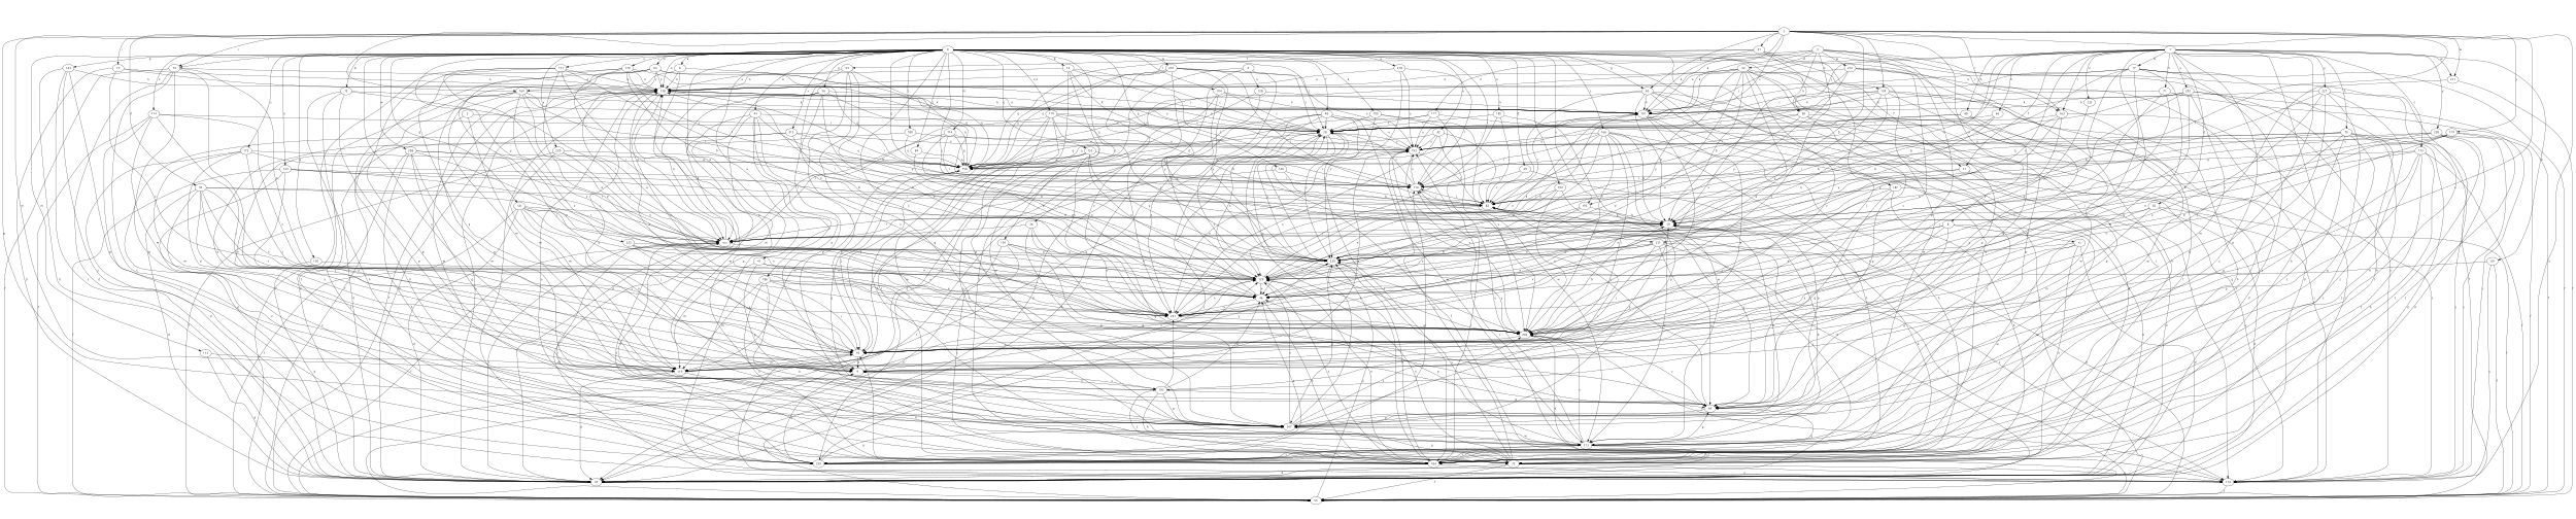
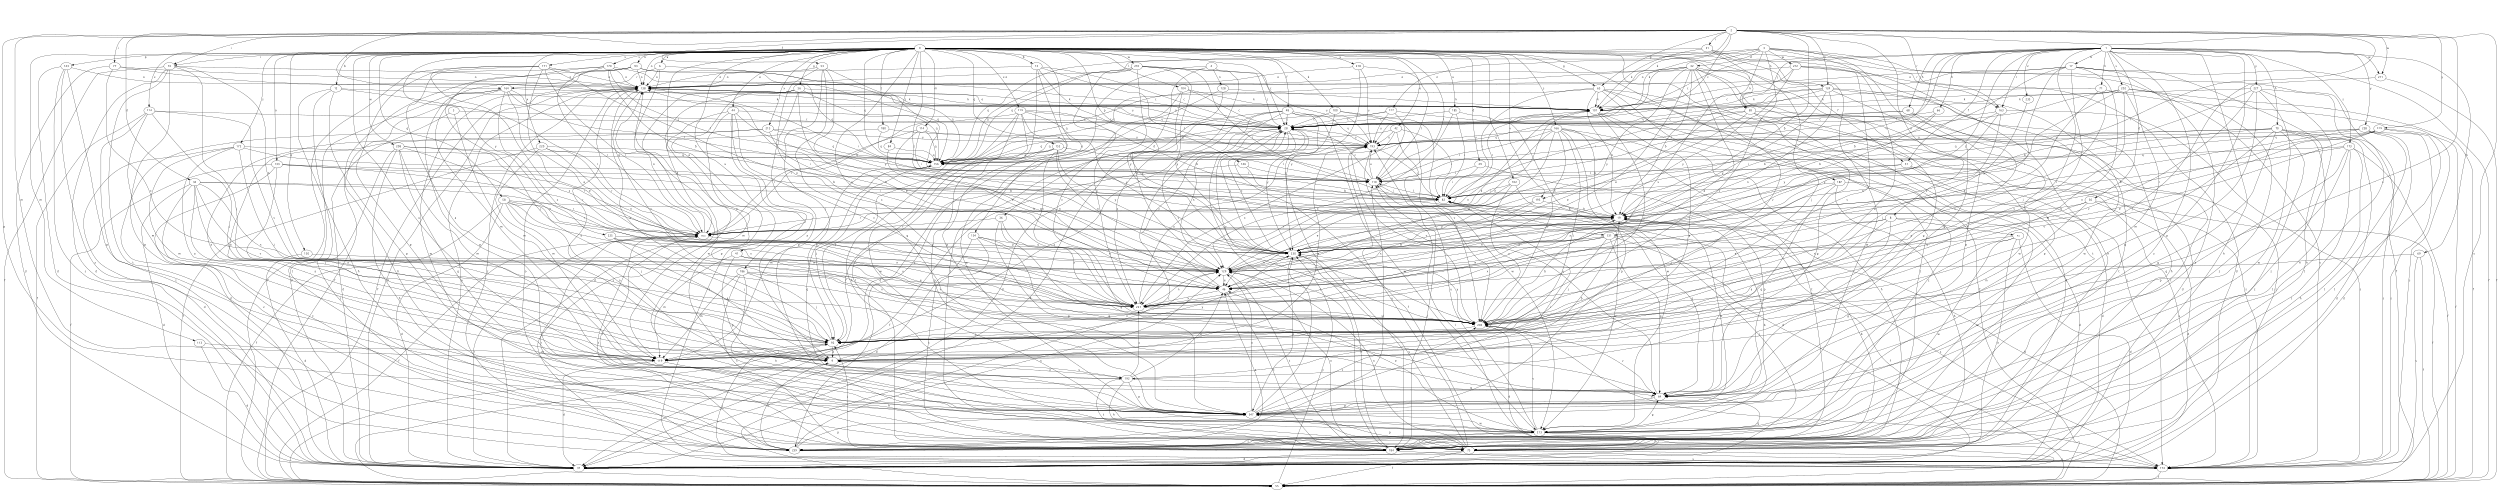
  strict digraph {
    fontname=Ubuntu
    node [fontname=Ubuntu]
    edge [fontname=Ubuntu]
    0
    6
    12
    13
    28
    29
    41
    42
    44
    48
    51
    56
    58
    63
    74
    84
    88
    93
    100
    102
    104
    110
    113
    114
    124
    133
    134
    138
    143
    146
    150
    152
    156
    163
    166
    170
    171
    172
    180
    184
    185
    186
    187
    192
    195
    208
    210
    214
    215
    218
    219
    220
    221
    225
    231
    164
    213
    73
    n59 [label=347]
    101
    165
    55
    230
    203
    129
    193
    82
    119
    64
    174
    9
    46
    37
    92
    19
    239
    1
    17
    30
    66
    68
    69
    70
    71
    173
    202
    211
    227
    228
    233
    2
    8
    34
    53
    77
    81
    229
    45
    3
    n100 [label=32]
    127
    212
    4
    36
    128
    5
    0 -> 6 [label=a]
    0 -> 12 [label=b]
    0 -> 13 [label=b]
    0 -> 28 [label=c]
    0 -> 29 [label=d]
    0 -> 41 [label=e]
    0 -> 42 [label=e]
    0 -> 44 [label=e]
    0 -> 48 [label=f]
    0 -> 51 [label=f]
    0 -> 56 [label=g]
    0 -> 58 [label=g]
    0 -> 63 [label=g]
    0 -> 74 [label=i]
    0 -> 84 [label=j]
    0 -> 88 [label=j]
    0 -> 93 [label=k]
    0 -> 100 [label=k]
    0 -> 102 [label=l]
    0 -> 104 [label=l]
    0 -> 110 [label=l]
    0 -> 113 [label=m]
    0 -> 114 [label=m]
    0 -> 124 [label=n]
    0 -> 133 [label=o]
    0 -> 134 [label=o]
    0 -> 138 [label=o]
    0 -> 143 [label=p]
    0 -> 146 [label=p]
    0 -> 150 [label=q]
    0 -> 152 [label=q]
    0 -> 156 [label=q]
    0 -> 163 [label=r]
    0 -> 166 [label=s]
    0 -> 170 [label=s]
    0 -> 171 [label=s]
    0 -> 172 [label=s]
    0 -> 180 [label=t]
    0 -> 184 [label=t]
    0 -> 185 [label=u]
    0 -> 186 [label=u]
    0 -> 187 [label=u]
    0 -> 192 [label=u]
    0 -> 195 [label=v]
    0 -> 208 [label=w]
    0 -> 210 [label=w]
    0 -> 214 [label=x]
    0 -> 215 [label=x]
    0 -> 218 [label=x]
    0 -> 219 [label=x]
    0 -> 220 [label=x]
    0 -> 221 [label=x]
    0 -> 225 [label=y]
    0 -> 231 [label=z]
    6 -> 138 [label=o]
    6 -> 156 [label=q]
    6 -> 164 [label=r]
    6 -> 213 [label=w]
    12 -> 184 [label=t]
    12 -> 73 [label=h]
    12 -> n59 [label=p]
    12 -> 101 [label=k]
    12 -> 165 [label=r]
    13 -> 28 [label=c]
    13 -> 110 [label=l]
    13 -> 138 [label=o]
    13 -> n59 [label=p]
    13 -> 55 [label=f]
    13 -> 230 [label=y]
    28 -> 138 [label=o]
    28 -> 156 [label=q]
    28 -> 55 [label=f]
    28 -> 230 [label=y]
    28 -> 203 [label=v]
    28 -> 129 [label=n]
    28 -> 193 [label=u]
    29 -> 110 [label=l]
    29 -> n59 [label=p]
    29 -> 82 [label=i]
    41 -> 203 [label=v]
    41 -> 129 [label=n]
    41 -> 119 [label=m]
    41 -> 64 [label=g]
    42 -> 156 [label=q]
    42 -> 221 [label=x]
    42 -> 203 [label=v]
    42 -> 193 [label=u]
    42 -> 82 [label=i]
    44 -> 28 [label=c]
    44 -> 165 [label=r]
    44 -> 203 [label=v]
    44 -> 119 [label=m]
    44 -> 174 [label=s]
    44 -> 9 [label=a]
    44 -> 46 [label=e]
    48 -> 28 [label=c]
    48 -> 184 [label=t]
    48 -> 221 [label=x]
    48 -> 213 [label=w]
    48 -> 55 [label=f]
    48 -> 203 [label=v]
    48 -> 193 [label=u]
    48 -> 37 [label=d]
    51 -> 110 [label=l]
    51 -> 221 [label=x]
    51 -> 174 [label=s]
    51 -> 37 [label=d]
    56 -> 156 [label=q]
    56 -> 221 [label=x]
    56 -> n59 [label=p]
    56 -> 101 [label=k]
    56 -> 174 [label=s]
    56 -> 46 [label=e]
    56 -> 37 [label=d]
    58 -> 221 [label=x]
    58 -> 165 [label=r]
    58 -> 55 [label=f]
    58 -> 9 [label=a]
    58 -> 46 [label=e]
    58 -> 37 [label=d]
    58 -> 92 [label=j]
    58 -> 19 [label=b]
    63 -> 156 [label=q]
    63 -> 184 [label=t]
    63 -> 101 [label=k]
    63 -> 55 [label=f]
    63 -> 82 [label=i]
    63 -> 174 [label=s]
    63 -> 37 [label=d]
    63 -> 19 [label=b]
    74 -> 138 [label=o]
    74 -> 184 [label=t]
    74 -> n59 [label=p]
    74 -> 55 [label=f]
    74 -> 129 [label=n]
    74 -> 37 [label=d]
    74 -> 92 [label=j]
    84 -> 156 [label=q]
    84 -> 129 [label=n]
    88 -> 28 [label=c]
    88 -> 129 [label=n]
    88 -> 64 [label=g]
    88 -> 174 [label=s]
    88 -> 46 [label=e]
    88 -> 37 [label=d]
    93 -> 28 [label=c]
    93 -> 138 [label=o]
    93 -> 156 [label=q]
    93 -> 213 [label=w]
    93 -> n59 [label=p]
    93 -> 55 [label=f]
-   93 -> 46 [label=e]
    100 -> 28 [label=c]
    100 -> 213 [label=w]
    100 -> 230 [label=y]
    100 -> 203 [label=v]
    102 -> 203 [label=v]
    102 -> 82 [label=i]
    102 -> 46 [label=e]
    102 -> 37 [label=d]
    104 -> 28 [label=c]
    104 -> 213 [label=w]
    104 -> 101 [label=k]
    104 -> 230 [label=y]
    110 -> 28 [label=c]
    110 -> 193 [label=u]
    110 -> 82 [label=i]
    113 -> 119 [label=m]
    113 -> 37 [label=d]
    114 -> 156 [label=q]
    114 -> 165 [label=r]
    114 -> 193 [label=u]
    114 -> 82 [label=i]
    114 -> 46 [label=e]
    124 -> 184 [label=t]
    124 -> 73 [label=h]
    124 -> n59 [label=p]
    124 -> 101 [label=k]
    124 -> 230 [label=y]
    124 -> 129 [label=n]
    124 -> 193 [label=u]
    124 -> 82 [label=i]
    133 -> 110 [label=l]
    133 -> 165 [label=r]
    133 -> 55 [label=f]
    133 -> 9 [label=a]
    133 -> 19 [label=b]
    133 -> 239 [label=z]
    134 -> 184 [label=t]
    134 -> 230 [label=y]
    134 -> 129 [label=n]
    134 -> 64 [label=g]
    134 -> 37 [label=d]
    138 -> 101 [label=k]
    138 -> 55 [label=f]
    138 -> 203 [label=v]
    138 -> 82 [label=i]
    138 -> 37 [label=d]
    138 -> 239 [label=z]
    143 -> 138 [label=o]
    143 -> n59 [label=p]
    143 -> 174 [label=s]
    143 -> 37 [label=d]
    143 -> 239 [label=z]
    146 -> 110 [label=l]
    146 -> 55 [label=f]
    146 -> 19 [label=b]
    150 -> 129 [label=n]
    150 -> 37 [label=d]
    152 -> 110 [label=l]
    152 -> 156 [label=q]
    152 -> n59 [label=p]
    152 -> 230 [label=y]
    152 -> 129 [label=n]
    152 -> 92 [label=j]
    156 -> 110 [label=l]
    156 -> 119 [label=m]
    156 -> 92 [label=j]
    163 -> 28 [label=c]
    163 -> 230 [label=y]
    163 -> 129 [label=n]
    163 -> 174 [label=s]
    163 -> 19 [label=b]
    166 -> 110 [label=l]
    166 -> 184 [label=t]
    166 -> 73 [label=h]
    166 -> n59 [label=p]
    166 -> 203 [label=v]
    166 -> 129 [label=n]
    166 -> 193 [label=u]
    166 -> 46 [label=e]
    166 -> 92 [label=j]
    166 -> 19 [label=b]
    170 -> 110 [label=l]
    170 -> 138 [label=o]
    170 -> 156 [label=q]
    170 -> 165 [label=r]
    170 -> 9 [label=a]
    170 -> 92 [label=j]
    170 -> 19 [label=b]
    171 -> 138 [label=o]
    171 -> 221 [label=x]
    171 -> n59 [label=p]
    171 -> 165 [label=r]
    171 -> 55 [label=f]
    171 -> 129 [label=n]
    171 -> 46 [label=e]
    172 -> 156 [label=q]
    172 -> 119 [label=m]
    172 -> 9 [label=a]
    172 -> 37 [label=d]
    172 -> 92 [label=j]
    172 -> 19 [label=b]
    180 -> 156 [label=q]
    180 -> 193 [label=u]
    180 -> 9 [label=a]
    184 -> 28 [label=c]
    184 -> 110 [label=l]
    184 -> 129 [label=n]
    184 -> 174 [label=s]
    184 -> 92 [label=j]
    184 -> 19 [label=b]
    185 -> 28 [label=c]
    185 -> 221 [label=x]
    185 -> 213 [label=w]
    185 -> 82 [label=i]
    186 -> 184 [label=t]
    186 -> 221 [label=x]
    186 -> 73 [label=h]
    186 -> 119 [label=m]
    186 -> 46 [label=e]
    186 -> 92 [label=j]
    187 -> 73 [label=h]
    187 -> 82 [label=i]
    187 -> 64 [label=g]
    187 -> 37 [label=d]
    187 -> 92 [label=j]
    192 -> 138 [label=o]
    192 -> 184 [label=t]
    192 -> 221 [label=x]
    192 -> 73 [label=h]
    192 -> n59 [label=p]
    192 -> 64 [label=g]
    192 -> 9 [label=a]
    192 -> 46 [label=e]
    192 -> 19 [label=b]
    195 -> 221 [label=x]
    195 -> 230 [label=y]
    195 -> 19 [label=b]
    208 -> 156 [label=q]
    208 -> 73 [label=h]
    208 -> 165 [label=r]
    208 -> 129 [label=n]
    208 -> 119 [label=m]
    208 -> 64 [label=g]
    208 -> 239 [label=z]
    210 -> 28 [label=c]
    210 -> 138 [label=o]
    210 -> 156 [label=q]
    210 -> 221 [label=x]
    210 -> 230 [label=y]
    210 -> 203 [label=v]
    210 -> 193 [label=u]
    210 -> 82 [label=i]
    214 -> 28 [label=c]
    214 -> 55 [label=f]
    214 -> 203 [label=v]
    214 -> 119 [label=m]
    214 -> 92 [label=j]
    214 -> 239 [label=z]
    215 -> 156 [label=q]
    215 -> 193 [label=u]
    215 -> 82 [label=i]
    215 -> 9 [label=a]
    215 -> 37 [label=d]
    218 -> 110 [label=l]
    218 -> 138 [label=o]
    218 -> 230 [label=y]
    218 -> 193 [label=u]
    219 -> 28 [label=c]
    219 -> 184 [label=t]
    219 -> 221 [label=x]
    219 -> 213 [label=w]
    219 -> 73 [label=h]
    219 -> 165 [label=r]
    219 -> 230 [label=y]
    219 -> 19 [label=b]
    220 -> 156 [label=q]
    220 -> 165 [label=r]
    220 -> 55 [label=f]
    220 -> 129 [label=n]
    220 -> 119 [label=m]
    221 -> 203 [label=v]
    221 -> 129 [label=n]
    221 -> 193 [label=u]
    225 -> 221 [label=x]
    225 -> 230 [label=y]
    225 -> 9 [label=a]
    225 -> 92 [label=j]
    231 -> 221 [label=x]
    231 -> 55 [label=f]
    231 -> 230 [label=y]
    231 -> 64 [label=g]
    231 -> 174 [label=s]
    231 -> 46 [label=e]
    231 -> 92 [label=j]
    164 -> 110 [label=l]
    164 -> 221 [label=x]
    164 -> 73 [label=h]
    164 -> 101 [label=k]
    164 -> 193 [label=u]
    164 -> 119 [label=m]
    164 -> 46 [label=e]
    164 -> 37 [label=d]
    213 -> 184 [label=t]
    213 -> 73 [label=h]
    213 -> 165 [label=r]
    213 -> 203 [label=v]
    213 -> 193 [label=u]
    213 -> 64 [label=g]
    213 -> 46 [label=e]
    213 -> 19 [label=b]
    213 -> 239 [label=z]
    73 -> n59 [label=p]
    73 -> 55 [label=f]
    73 -> 230 [label=y]
    73 -> 129 [label=n]
    73 -> 193 [label=u]
    73 -> 174 [label=s]
    73 -> 37 [label=d]
    n59 -> 156 [label=q]
    n59 -> 213 [label=w]
    n59 -> 230 [label=y]
    n59 -> 203 [label=v]
    n59 -> 129 [label=n]
    n59 -> 82 [label=i]
    n59 -> 19 [label=b]
    101 -> 28 [label=c]
    101 -> 138 [label=o]
    101 -> 203 [label=v]
    101 -> 129 [label=n]
    101 -> 9 [label=a]
    101 -> 239 [label=z]
    165 -> 138 [label=o]
    165 -> 184 [label=t]
    165 -> 55 [label=f]
    165 -> 230 [label=y]
    55 -> 230 [label=y]
    55 -> 19 [label=b]
    230 -> 28 [label=c]
    230 -> 184 [label=t]
    230 -> n59 [label=p]
    230 -> 129 [label=n]
    203 -> 138 [label=o]
    203 -> 230 [label=y]
    203 -> 174 [label=s]
    203 -> 37 [label=d]
    203 -> 92 [label=j]
    203 -> 19 [label=b]
    129 -> 138 [label=o]
    129 -> 184 [label=t]
    129 -> 101 [label=k]
    129 -> 46 [label=e]
    129 -> 19 [label=b]
    193 -> 156 [label=q]
    193 -> 203 [label=v]
    193 -> 82 [label=i]
    193 -> 9 [label=a]
    82 -> 110 [label=l]
    82 -> 213 [label=w]
    82 -> 165 [label=r]
    82 -> 64 [label=g]
    82 -> 19 [label=b]
    119 -> 28 [label=c]
    119 -> 73 [label=h]
    119 -> 37 [label=d]
    119 -> 92 [label=j]
    64 -> n59 [label=p]
    64 -> 203 [label=v]
    64 -> 193 [label=u]
    174 -> 110 [label=l]
    174 -> 55 [label=f]
    174 -> 92 [label=j]
    9 -> 192 [label=u]
    9 -> 230 [label=y]
    9 -> 129 [label=n]
    46 -> 28 [label=c]
    46 -> 184 [label=t]
    46 -> 221 [label=x]
    37 -> 28 [label=c]
    37 -> 138 [label=o]
    37 -> 165 [label=r]
    37 -> 82 [label=i]
    92 -> 138 [label=o]
    92 -> 119 [label=m]
    92 -> 9 [label=a]
    19 -> 165 [label=r]
    239 -> 110 [label=l]
    239 -> 138 [label=o]
    239 -> n59 [label=p]
    239 -> 165 [label=r]
    239 -> 129 [label=n]
    239 -> 64 [label=g]
    239 -> 9 [label=a]
    239 -> 46 [label=e]
    1 -> 28 [label=c]
    1 -> 51 [label=f]
    1 -> 88 [label=j]
    1 -> 110 [label=l]
    1 -> 163 [label=r]
    1 -> 195 [label=v]
    1 -> 231 [label=z]
    1 -> 73 [label=h]
    1 -> n59 [label=p]
    1 -> 92 [label=j]
    1 -> 239 [label=z]
    1 -> 17 [label=b]
    1 -> 30 [label=d]
    1 -> 66 [label=h]
    1 -> 68 [label=h]
    1 -> 69 [label=h]
    1 -> 70 [label=h]
    1 -> 71 [label=h]
    1 -> 173 [label=s]
    1 -> 202 [label=v]
    1 -> 211 [label=w]
    1 -> 227 [label=y]
    1 -> 228 [label=y]
    1 -> 233 [label=z]
    17 -> 28 [label=c]
    17 -> 138 [label=o]
    17 -> 221 [label=x]
    17 -> 73 [label=h]
    17 -> 55 [label=f]
    17 -> 119 [label=m]
    17 -> 92 [label=j]
    17 -> 19 [label=b]
    17 -> 239 [label=z]
    30 -> 221 [label=x]
    30 -> 55 [label=f]
    30 -> 119 [label=m]
    30 -> 37 [label=d]
    30 -> 19 [label=b]
    66 -> 28 [label=c]
    66 -> 230 [label=y]
    66 -> 19 [label=b]
    68 -> 28 [label=c]
    68 -> 156 [label=q]
    68 -> 184 [label=t]
    68 -> 9 [label=a]
    69 -> 55 [label=f]
    69 -> 129 [label=n]
    69 -> 174 [label=s]
    70 -> 156 [label=q]
    70 -> 184 [label=t]
    70 -> 203 [label=v]
    70 -> 193 [label=u]
    70 -> 82 [label=i]
    70 -> 64 [label=g]
    70 -> 174 [label=s]
    70 -> 37 [label=d]
    70 -> 239 [label=z]
    71 -> 101 [label=k]
    71 -> 203 [label=v]
    71 -> 174 [label=s]
    71 -> 46 [label=e]
    173 -> 156 [label=q]
    173 -> 184 [label=t]
    173 -> 73 [label=h]
    173 -> n59 [label=p]
    173 -> 55 [label=f]
    173 -> 64 [label=g]
    173 -> 19 [label=b]
    202 -> 110 [label=l]
    202 -> 101 [label=k]
    202 -> 55 [label=f]
    202 -> 230 [label=y]
    202 -> 203 [label=v]
    202 -> 119 [label=m]
    202 -> 239 [label=z]
    211 -> 55 [label=f]
    211 -> 92 [label=j]
    227 -> 184 [label=t]
    227 -> 213 [label=w]
    227 -> 101 [label=k]
    227 -> 203 [label=v]
    227 -> 64 [label=g]
    227 -> 19 [label=b]
    227 -> 239 [label=z]
    228 -> 184 [label=t]
    228 -> 165 [label=r]
    228 -> 193 [label=u]
    228 -> 82 [label=i]
    228 -> 174 [label=s]
    228 -> 37 [label=d]
    233 -> 92 [label=j]
    2 -> 28 [label=c]
    2 -> 63 [label=g]
    2 -> 74 [label=i]
    2 -> 124 [label=n]
    2 -> 163 [label=r]
    2 -> 164 [label=r]
    2 -> n59 [label=p]
    2 -> 101 [label=k]
    2 -> 203 [label=v]
    2 -> 82 [label=i]
    2 -> 119 [label=m]
    2 -> 174 [label=s]
    2 -> 19 [label=b]
    2 -> 211 [label=w]
    2 -> 8 [label=a]
    2 -> 34 [label=d]
-   81 -> 53 [label=f]
+   2 -> 53 [label=f]
    2 -> 77 [label=i]
    2 -> 81 [label=i]
    2 -> 229 [label=y]
    8 -> 192 [label=u]
    8 -> 213 [label=w]
    8 -> 129 [label=n]
    8 -> 9 [label=a]
    8 -> 46 [label=e]
    8 -> 45 [label=e]
    34 -> 184 [label=t]
    34 -> 221 [label=x]
    34 -> 165 [label=r]
    34 -> 203 [label=v]
    34 -> 82 [label=i]
    34 -> 9 [label=a]
    34 -> 37 [label=d]
    34 -> 92 [label=j]
    53 -> 138 [label=o]
    53 -> n59 [label=p]
    53 -> 230 [label=y]
    53 -> 82 [label=i]
    53 -> 64 [label=g]
    53 -> 92 [label=j]
    77 -> 138 [label=o]
    77 -> 221 [label=x]
    77 -> 193 [label=u]
    77 -> 37 [label=d]
    81 -> 156 [label=q]
    81 -> 213 [label=w]
    81 -> 73 [label=h]
    81 -> 101 [label=k]
    81 -> 92 [label=j]
    229 -> 184 [label=t]
    229 -> 165 [label=r]
    229 -> 55 [label=f]
    229 -> 129 [label=n]
    229 -> 193 [label=u]
    229 -> 46 [label=e]
    45 -> 213 [label=w]
    45 -> 73 [label=h]
    45 -> 230 [label=y]
    45 -> 64 [label=g]
    45 -> 37 [label=d]
    3 -> 156 [label=q]
    3 -> 221 [label=x]
    3 -> 101 [label=k]
    3 -> 55 [label=f]
    3 -> 203 [label=v]
    3 -> 64 [label=g]
    3 -> 174 [label=s]
    3 -> 9 [label=a]
    3 -> n100 [label=d]
    3 -> 127 [label=n]
    3 -> 212 [label=w]
    n100 -> 138 [label=o]
    n100 -> 156 [label=q]
    n100 -> 221 [label=x]
    n100 -> 213 [label=w]
    n100 -> n59 [label=p]
    n100 -> 165 [label=r]
    n100 -> 230 [label=y]
    n100 -> 203 [label=v]
    n100 -> 64 [label=g]
    n100 -> 46 [label=e]
    n100 -> 19 [label=b]
    127 -> 28 [label=c]
    127 -> 110 [label=l]
    127 -> 156 [label=q]
    127 -> 193 [label=u]
    127 -> 174 [label=s]
    212 -> 138 [label=o]
    212 -> 213 [label=w]
    212 -> 101 [label=k]
    212 -> 230 [label=y]
    212 -> 203 [label=v]
    212 -> 37 [label=d]
    4 -> 129 [label=n]
    4 -> 239 [label=z]
    4 -> 36 [label=d]
    4 -> 128 [label=n]
    36 -> 221 [label=x]
    36 -> n59 [label=p]
    36 -> 165 [label=r]
    36 -> 64 [label=g]
    128 -> 184 [label=t]
    128 -> 101 [label=k]
    128 -> 37 [label=d]
    5 -> 28 [label=c]
    5 -> 119 [label=m]
    5 -> 37 [label=d]
  }
